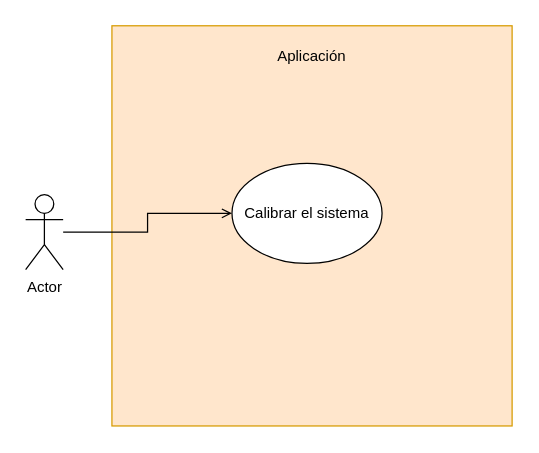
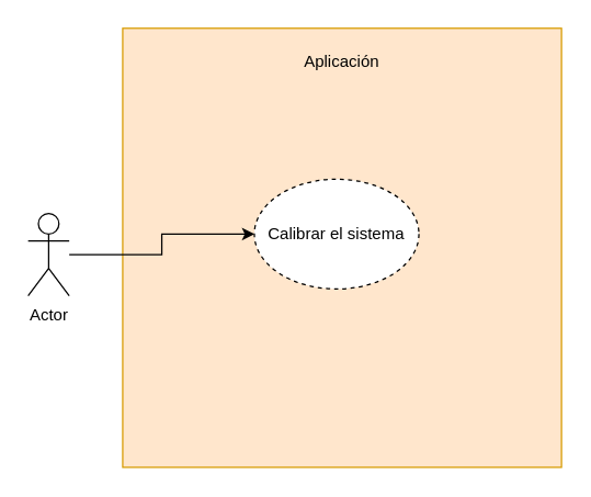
  <mxCell id="0" />
  <mxCell id="1" parent="0" />
  <mxCell id="2" value="" style="whiteSpace=wrap;html=1;aspect=fixed;fillColor=#ffe6cc;strokeColor=#d79b00;" vertex="1" parent="1"><mxGeometry x="89" y="20" width="320" height="320" as="geometry" /></mxCell>
- <mxCell id="3" style="edgeStyle=orthogonalEdgeStyle;rounded=0;orthogonalLoop=1;jettySize=auto;html=1;endArrow=open;" edge="1" parent="1" source="4" target="5"><mxGeometry relative="1" as="geometry" /></mxCell>
+ <mxCell id="3" style="edgeStyle=orthogonalEdgeStyle;rounded=0;orthogonalLoop=1;jettySize=auto;html=1;" edge="1" parent="1" source="4" target="5"><mxGeometry relative="1" as="geometry" /></mxCell>
  <mxCell id="4" value="Actor" style="shape=umlActor;verticalLabelPosition=bottom;verticalAlign=top;html=1;outlineConnect=0;" vertex="1" parent="1"><mxGeometry x="20" y="155" width="30" height="60" as="geometry" /></mxCell>
- <mxCell id="5" value="Calibrar el sistema" style="ellipse;whiteSpace=wrap;html=1;" vertex="1" parent="1"><mxGeometry x="185" y="130" width="120" height="80" as="geometry" /></mxCell>
+ <mxCell id="5" value="Calibrar el sistema" style="ellipse;whiteSpace=wrap;html=1;dashed=1;" vertex="1" parent="1"><mxGeometry x="185" y="130" width="120" height="80" as="geometry" /></mxCell>
  <mxCell id="6" value="Aplicación" style="text;html=1;align=center;verticalAlign=middle;whiteSpace=wrap;rounded=0;" vertex="1" parent="1"><mxGeometry x="184" y="30" width="130" height="30" as="geometry" /></mxCell>
